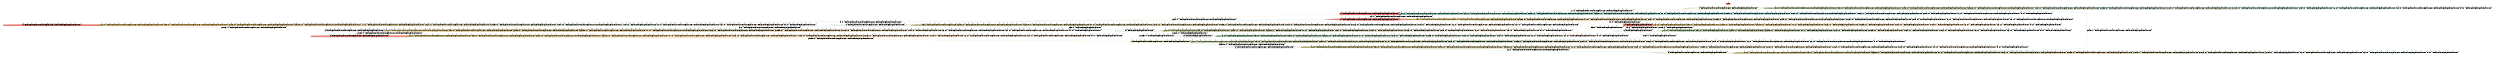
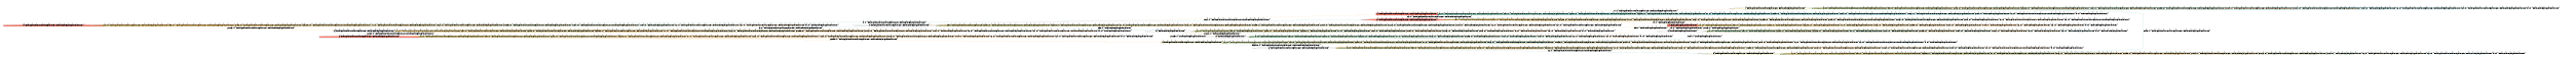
  digraph {
    node [fillcolor=salmon shape=hexagon style=filled]
    edge [arrowhead=dot color=darkorange lblstyle="above, sloped"]
    n1 [fillcolor=lightyellow label="0@[((EUR and CAP and TON and not DOL and not TEA and not COF) or (EUR and COF and TEA and CAP and TON and not DOL))]"]
    n2 [label="1@[((EUR and CAP and TON and not DOL and not TEA and not COF) or (EUR and COF and TEA and CAP and TON and not DOL))]" shape=box]
    n3 [fillcolor=white label="2@[((EUR and CAP and TON and not DOL and not TEA and not COF) or (EUR and COF and TEA and CAP and TON and not DOL))]"]
    n4 [label="3@[((EUR and CAP and TON and not DOL and not TEA and not COF) or (EUR and COF and TEA and CAP and TON and not DOL))]"]
    n5 [fillcolor=white label="5@[((EUR and CAP and TON and not DOL and not TEA and not COF) or (EUR and COF and TEA and CAP and TON and not DOL))]" shape=box]
    n6 [fillcolor=white label="12@[((EUR and COF and TEA and CAP and TON and not DOL))]" shape=house]
    n7 [fillcolor=white label="13@[((EUR and COF and TEA and CAP and TON and not DOL))]" shape=house]
    n8 [label="4@[((EUR and CAP and TON and not DOL and not TEA and not COF) or (EUR and COF and TEA and CAP and TON and not DOL))]" shape=house]
    n9 [fillcolor=white label="10@[((EUR and COF and TEA and CAP and TON and not DOL))]"]
    n10 [label="11@[((EUR and COF and TEA and CAP and TON and not DOL))]" shape=box]
    n11 [label="6@[((EUR and CAP and TON and not DOL and not TEA and not COF) or (EUR and COF and TEA and CAP and TON and not DOL))]" shape=house]
    n12 [fillcolor=lightyellow label="7@[((EUR and CAP and TON and not DOL and not TEA and not COF) or (EUR and COF and TEA and CAP and TON and not DOL))]" shape=box]
    n13 [fillcolor=white label="8@[((EUR and CAP and TON and not DOL and not TEA and not COF) or (EUR and COF and TEA and CAP and TON and not DOL))]"]
    n14 [fillcolor=lightyellow label="9@[((EUR and CAP and TON and not DOL and not TEA and not COF) or (EUR and COF and TEA and CAP and TON and not DOL))]"]
-   __start0 [height=0 shape=none width=0]
    n1 -> n1 [arrowhead=onormal label="cap / nok() [((EUR and CAP and TON and not DOL and not TEA and not COF) or (EUR and COF and TEA and CAP and TON and not DOL))]"]
    n1 -> n1 [label="coffee / nok() [((EUR and CAP and TON and not DOL and not TEA and not COF) or (EUR and COF and TEA and CAP and TON and not DOL))]"]
    n1 -> n1 [color=teal label="cup_taken / nok() [((EUR and CAP and TON and not DOL and not TEA and not COF) or (EUR and COF and TEA and CAP and TON and not DOL))]"]
    n1 -> n1 [label="display_done / nok() [((EUR and CAP and TON and not DOL and not TEA and not COF) or (EUR and COF and TEA and CAP and TON and not DOL))]"]
    n1 -> n1 [label="no_sugar / nok() [((EUR and CAP and TON and not DOL and not TEA and not COF) or (EUR and COF and TEA and CAP and TON and not DOL))]"]
    n1 -> n1 [label="pour_coffee / nok() [((EUR and CAP and TON and not DOL and not TEA and not COF) or (EUR and COF and TEA and CAP and TON and not DOL))]"]
    n1 -> n1 [arrowhead=diamond color=teal label="pour_milk / nok() [((EUR and CAP and TON and not DOL and not TEA and not COF) or (EUR and COF and TEA and CAP and TON and not DOL))]"]
    n1 -> n1 [arrowhead=diamond label="pour_sugar / nok() [((EUR and CAP and TON and not DOL and not TEA and not COF) or (EUR and COF and TEA and CAP and TON and not DOL))]"]
    n1 -> n1 [label="pour_tea / nok() [((EUR and COF and TEA and CAP and TON and not DOL))]"]
    n1 -> n1 [arrowhead=onormal color=teal label="ring / nok() [((EUR and CAP and TON and not DOL and not TEA and not COF) or (EUR and COF and TEA and CAP and TON and not DOL))]"]
    n1 -> n1 [color=teal label="sugar / nok() [((EUR and CAP and TON and not DOL and not TEA and not COF) or (EUR and COF and TEA and CAP and TON and not DOL))]"]
    n1 -> n1 [arrowhead=diamond color=teal label="tea / nok() [((EUR and COF and TEA and CAP and TON and not DOL))]"]
    n1 -> n2 [label="euro / ok() [((EUR and CAP and TON and not DOL and not TEA and not COF) or (EUR and COF and TEA and CAP and TON and not DOL))]"]
    n2 -> n2 [arrowhead=onormal label="cap / nok() [((EUR and CAP and TON and not DOL and not TEA and not COF) or (EUR and COF and TEA and CAP and TON and not DOL))]"]
    n2 -> n2 [arrowhead=onormal color=teal label="coffee / nok() [((EUR and CAP and TON and not DOL and not TEA and not COF) or (EUR and COF and TEA and CAP and TON and not DOL))]"]
    n2 -> n2 [arrowhead=onormal label="cup_taken / nok() [((EUR and CAP and TON and not DOL and not TEA and not COF) or (EUR and COF and TEA and CAP and TON and not DOL))]"]
    n2 -> n2 [arrowhead=diamond color=teal label="display_done / nok() [((EUR and CAP and TON and not DOL and not TEA and not COF) or (EUR and COF and TEA and CAP and TON and not DOL))]"]
    n2 -> n2 [label="euro / nok() [((EUR and CAP and TON and not DOL and not TEA and not COF) or (EUR and COF and TEA and CAP and TON and not DOL))]"]
    n2 -> n2 [arrowhead=onormal color=teal label="pour_coffee / nok() [((EUR and CAP and TON and not DOL and not TEA and not COF) or (EUR and COF and TEA and CAP and TON and not DOL))]"]
    n2 -> n2 [arrowhead=onormal color=teal label="pour_milk / nok() [((EUR and CAP and TON and not DOL and not TEA and not COF) or (EUR and COF and TEA and CAP and TON and not DOL))]"]
    n2 -> n2 [arrowhead=diamond color=teal label="pour_sugar / nok() [((EUR and CAP and TON and not DOL and not TEA and not COF) or (EUR and COF and TEA and CAP and TON and not DOL))]"]
    n2 -> n2 [arrowhead=diamond color=teal label="pour_tea / nok() [((EUR and COF and TEA and CAP and TON and not DOL))]"]
    n2 -> n2 [color=teal label="ring / nok() [((EUR and CAP and TON and not DOL and not TEA and not COF) or (EUR and COF and TEA and CAP and TON and not DOL))]"]
    n2 -> n2 [arrowhead=diamond color=teal label="tea / nok() [((EUR and COF and TEA and CAP and TON and not DOL))]"]
    n2 -> n3 [label="no_sugar / ok() [((EUR and CAP and TON and not DOL and not TEA and not COF) or (EUR and COF and TEA and CAP and TON and not DOL))]"]
    n2 -> n4 [arrowhead=onormal color=teal label="sugar / ok() [((EUR and CAP and TON and not DOL and not TEA and not COF) or (EUR and COF and TEA and CAP and TON and not DOL))]"]
    n3 -> n3 [arrowhead=onormal color=teal label="coffee / Ω [((EUR and CAP and TON and not DOL and not TEA and not COF))]"]
    n3 -> n3 [label="cup_taken / nok() [((EUR and CAP and TON and not DOL and not TEA and not COF) or (EUR and COF and TEA and CAP and TON and not DOL))]"]
    n3 -> n3 [arrowhead=diamond label="display_done / nok() [((EUR and CAP and TON and not DOL and not TEA and not COF) or (EUR and COF and TEA and CAP and TON and not DOL))]"]
    n3 -> n3 [arrowhead=onormal color=teal label="euro / nok() [((EUR and CAP and TON and not DOL and not TEA and not COF) or (EUR and COF and TEA and CAP and TON and not DOL))]"]
    n3 -> n3 [arrowhead=onormal color=teal label="no_sugar / nok() [((EUR and CAP and TON and not DOL and not TEA and not COF) or (EUR and COF and TEA and CAP and TON and not DOL))]"]
    n3 -> n3 [arrowhead=onormal label="pour_coffee / nok() [((EUR and CAP and TON and not DOL and not TEA and not COF) or (EUR and COF and TEA and CAP and TON and not DOL))]"]
    n3 -> n3 [arrowhead=onormal label="pour_milk / nok() [((EUR and CAP and TON and not DOL and not TEA and not COF) or (EUR and COF and TEA and CAP and TON and not DOL))]"]
    n3 -> n3 [arrowhead=onormal label="pour_sugar / nok() [((EUR and CAP and TON and not DOL and not TEA and not COF) or (EUR and COF and TEA and CAP and TON and not DOL))]"]
    n3 -> n3 [arrowhead=onormal color=teal label="pour_tea / nok() [((EUR and COF and TEA and CAP and TON and not DOL))]"]
    n3 -> n3 [color=teal label="ring / nok() [((EUR and CAP and TON and not DOL and not TEA and not COF) or (EUR and COF and TEA and CAP and TON and not DOL))]"]
    n3 -> n3 [arrowhead=diamond label="sugar / void() [((EUR and CAP and TON and not DOL and not TEA and not COF) or (EUR and COF and TEA and CAP and TON and not DOL))]"]
    n3 -> n5 [color=teal label="cap / ok() [((EUR and CAP and TON and not DOL and not TEA and not COF) or (EUR and COF and TEA and CAP and TON and not DOL))]"]
    n3 -> n6 [arrowhead=diamond color=teal label="coffee / ok() [((EUR and COF and TEA and CAP and TON and not DOL))]"]
    n3 -> n7 [arrowhead=onormal label="tea / ok() [((EUR and COF and TEA and CAP and TON and not DOL))]"]
    n4 -> n4 [arrowhead=diamond label="coffee / Ω [((EUR and CAP and TON and not DOL and not TEA and not COF))]"]
    n4 -> n4 [arrowhead=onormal color=teal label="cup_taken / nok() [((EUR and CAP and TON and not DOL and not TEA and not COF) or (EUR and COF and TEA and CAP and TON and not DOL))]"]
    n4 -> n4 [label="display_done / nok() [((EUR and CAP and TON and not DOL and not TEA and not COF) or (EUR and COF and TEA and CAP and TON and not DOL))]"]
    n4 -> n4 [arrowhead=diamond color=teal label="euro / nok() [((EUR and CAP and TON and not DOL and not TEA and not COF) or (EUR and COF and TEA and CAP and TON and not DOL))]"]
    n4 -> n4 [arrowhead=diamond label="no_sugar / void() [((EUR and CAP and TON and not DOL and not TEA and not COF) or (EUR and COF and TEA and CAP and TON and not DOL))]"]
    n4 -> n4 [arrowhead=onormal label="pour_coffee / nok() [((EUR and CAP and TON and not DOL and not TEA and not COF) or (EUR and COF and TEA and CAP and TON and not DOL))]"]
    n4 -> n4 [label="pour_milk / nok() [((EUR and CAP and TON and not DOL and not TEA and not COF) or (EUR and COF and TEA and CAP and TON and not DOL))]"]
    n4 -> n4 [label="pour_sugar / nok() [((EUR and CAP and TON and not DOL and not TEA and not COF) or (EUR and COF and TEA and CAP and TON and not DOL))]"]
    n4 -> n4 [arrowhead=onormal color=teal label="pour_tea / nok() [((EUR and COF and TEA and CAP and TON and not DOL))]"]
    n4 -> n4 [color=teal label="ring / nok() [((EUR and CAP and TON and not DOL and not TEA and not COF) or (EUR and COF and TEA and CAP and TON and not DOL))]"]
    n4 -> n4 [label="sugar / nok() [((EUR and CAP and TON and not DOL and not TEA and not COF) or (EUR and COF and TEA and CAP and TON and not DOL))]"]
    n4 -> n8 [color=teal label="cap / ok() [((EUR and CAP and TON and not DOL and not TEA and not COF) or (EUR and COF and TEA and CAP and TON and not DOL))]"]
    n4 -> n9 [arrowhead=diamond label="coffee / ok() [((EUR and COF and TEA and CAP and TON and not DOL))]"]
    n4 -> n10 [label="tea / ok() [((EUR and COF and TEA and CAP and TON and not DOL))]"]
    n5 -> n5 [color=teal label="cap / nok() [((EUR and CAP and TON and not DOL and not TEA and not COF) or (EUR and COF and TEA and CAP and TON and not DOL))]"]
    n5 -> n5 [color=teal label="coffee / void() [((EUR and CAP and TON and not DOL and not TEA and not COF) or (EUR and COF and TEA and CAP and TON and not DOL))]"]
    n5 -> n5 [arrowhead=diamond label="cup_taken / nok() [((EUR and CAP and TON and not DOL and not TEA and not COF) or (EUR and COF and TEA and CAP and TON and not DOL))]"]
    n5 -> n5 [arrowhead=diamond color=teal label="display_done / nok() [((EUR and CAP and TON and not DOL and not TEA and not COF) or (EUR and COF and TEA and CAP and TON and not DOL))]"]
    n5 -> n5 [arrowhead=diamond label="euro / nok() [((EUR and CAP and TON and not DOL and not TEA and not COF) or (EUR and COF and TEA and CAP and TON and not DOL))]"]
    n5 -> n5 [arrowhead=diamond label="no_sugar / nok() [((EUR and CAP and TON and not DOL and not TEA and not COF) or (EUR and COF and TEA and CAP and TON and not DOL))]"]
    n5 -> n5 [color=teal label="pour_coffee / nok() [((EUR and CAP and TON and not DOL and not TEA and not COF) or (EUR and COF and TEA and CAP and TON and not DOL))]"]
    n5 -> n5 [arrowhead=onormal label="pour_sugar / nok() [((EUR and CAP and TON and not DOL and not TEA and not COF) or (EUR and COF and TEA and CAP and TON and not DOL))]"]
    n5 -> n5 [arrowhead=onormal label="pour_tea / nok() [((EUR and COF and TEA and CAP and TON and not DOL))]"]
    n5 -> n5 [arrowhead=onormal label="ring / nok() [((EUR and CAP and TON and not DOL and not TEA and not COF) or (EUR and COF and TEA and CAP and TON and not DOL))]"]
    n5 -> n5 [arrowhead=diamond color=teal label="sugar / nok() [((EUR and CAP and TON and not DOL and not TEA and not COF) or (EUR and COF and TEA and CAP and TON and not DOL))]"]
    n5 -> n5 [arrowhead=onormal label="tea / void() [((EUR and COF and TEA and CAP and TON and not DOL))]"]
    n5 -> n11 [label="pour_milk / ok() [((EUR and CAP and TON and not DOL and not TEA and not COF) or (EUR and COF and TEA and CAP and TON and not DOL))]"]
    n6 -> n6 [arrowhead=diamond color=teal label="cap / void() [((EUR and COF and TEA and CAP and TON and not DOL))]"]
    n6 -> n6 [arrowhead=onormal label="coffee / nok() [((EUR and COF and TEA and CAP and TON and not DOL))]"]
    n6 -> n6 [color=teal label="cup_taken / nok() [((EUR and COF and TEA and CAP and TON and not DOL))]"]
    n6 -> n6 [label="display_done / nok() [((EUR and COF and TEA and CAP and TON and not DOL))]"]
    n6 -> n6 [arrowhead=onormal label="euro / nok() [((EUR and COF and TEA and CAP and TON and not DOL))]"]
    n6 -> n6 [color=teal label="no_sugar / nok() [((EUR and COF and TEA and CAP and TON and not DOL))]"]
    n6 -> n6 [arrowhead=onormal color=teal label="pour_milk / nok() [((EUR and COF and TEA and CAP and TON and not DOL))]"]
    n6 -> n6 [label="pour_sugar / nok() [((EUR and COF and TEA and CAP and TON and not DOL))]"]
    n6 -> n6 [arrowhead=diamond color=teal label="pour_tea / nok() [((EUR and COF and TEA and CAP and TON and not DOL))]"]
    n6 -> n6 [color=teal label="ring / nok() [((EUR and COF and TEA and CAP and TON and not DOL))]"]
    n6 -> n6 [label="sugar / nok() [((EUR and COF and TEA and CAP and TON and not DOL))]"]
    n6 -> n6 [arrowhead=diamond label="tea / void() [((EUR and COF and TEA and CAP and TON and not DOL))]"]
    n6 -> n9 [arrowhead=diamond label="pour_sugar / ok() [((EUR and COF and TEA and CAP and TON and not DOL))]"]
    n6 -> n12 [label="pour_coffee / ok() [((EUR and COF and TEA and CAP and TON and not DOL))]"]
    n7 -> n7 [arrowhead=onormal color=teal label="cap / void() [((EUR and COF and TEA and CAP and TON and not DOL))]"]
    n7 -> n7 [arrowhead=diamond color=teal label="coffee / void() [((EUR and COF and TEA and CAP and TON and not DOL))]"]
    n7 -> n7 [arrowhead=onormal color=teal label="cup_taken / nok() [((EUR and COF and TEA and CAP and TON and not DOL))]"]
    n7 -> n7 [arrowhead=diamond color=teal label="display_done / nok() [((EUR and COF and TEA and CAP and TON and not DOL))]"]
    n7 -> n7 [arrowhead=diamond label="euro / nok() [((EUR and COF and TEA and CAP and TON and not DOL))]"]
    n7 -> n7 [color=teal label="no_sugar / nok() [((EUR and COF and TEA and CAP and TON and not DOL))]"]
    n7 -> n7 [arrowhead=onormal color=teal label="pour_coffee / nok() [((EUR and COF and TEA and CAP and TON and not DOL))]"]
    n7 -> n7 [label="pour_milk / nok() [((EUR and COF and TEA and CAP and TON and not DOL))]"]
    n7 -> n7 [color=teal label="pour_sugar / nok() [((EUR and COF and TEA and CAP and TON and not DOL))]"]
    n7 -> n7 [label="ring / nok() [((EUR and COF and TEA and CAP and TON and not DOL))]"]
    n7 -> n7 [label="sugar / nok() [((EUR and COF and TEA and CAP and TON and not DOL))]"]
    n7 -> n7 [arrowhead=diamond color=teal label="tea / nok() [((EUR and COF and TEA and CAP and TON and not DOL))]"]
    n7 -> n12 [arrowhead=diamond color=teal label="pour_tea / ok() [((EUR and COF and TEA and CAP and TON and not DOL))]"]
    n8 -> n5 [label="pour_sugar / ok() [((EUR and CAP and TON and not DOL and not TEA and not COF) or (EUR and COF and TEA and CAP and TON and not DOL))]"]
    n8 -> n8 [label="cap / nok() [((EUR and CAP and TON and not DOL and not TEA and not COF) or (EUR and COF and TEA and CAP and TON and not DOL))]"]
    n8 -> n8 [arrowhead=onormal color=teal label="coffee / void() [((EUR and CAP and TON and not DOL and not TEA and not COF) or (EUR and COF and TEA and CAP and TON and not DOL))]"]
    n8 -> n8 [arrowhead=diamond label="cup_taken / nok() [((EUR and CAP and TON and not DOL and not TEA and not COF) or (EUR and COF and TEA and CAP and TON and not DOL))]"]
    n8 -> n8 [label="display_done / nok() [((EUR and CAP and TON and not DOL and not TEA and not COF) or (EUR and COF and TEA and CAP and TON and not DOL))]"]
    n8 -> n8 [arrowhead=diamond label="euro / nok() [((EUR and CAP and TON and not DOL and not TEA and not COF) or (EUR and COF and TEA and CAP and TON and not DOL))]"]
    n8 -> n8 [arrowhead=diamond label="no_sugar / nok() [((EUR and CAP and TON and not DOL and not TEA and not COF) or (EUR and COF and TEA and CAP and TON and not DOL))]"]
    n8 -> n8 [label="pour_coffee / nok() [((EUR and CAP and TON and not DOL and not TEA and not COF) or (EUR and COF and TEA and CAP and TON and not DOL))]"]
    n8 -> n8 [label="pour_milk / nok() [((EUR and CAP and TON and not DOL and not TEA and not COF) or (EUR and COF and TEA and CAP and TON and not DOL))]"]
    n8 -> n8 [arrowhead=onormal label="pour_tea / nok() [((EUR and COF and TEA and CAP and TON and not DOL))]"]
    n8 -> n8 [arrowhead=diamond color=teal label="ring / nok() [((EUR and CAP and TON and not DOL and not TEA and not COF) or (EUR and COF and TEA and CAP and TON and not DOL))]"]
    n8 -> n8 [color=teal label="sugar / nok() [((EUR and CAP and TON and not DOL and not TEA and not COF) or (EUR and COF and TEA and CAP and TON and not DOL))]"]
    n8 -> n8 [label="tea / void() [((EUR and COF and TEA and CAP and TON and not DOL))]"]
    n9 -> n9 [color=teal label="cap / void() [((EUR and COF and TEA and CAP and TON and not DOL))]"]
    n9 -> n9 [color=teal label="coffee / nok() [((EUR and COF and TEA and CAP and TON and not DOL))]"]
    n9 -> n9 [arrowhead=diamond color=teal label="cup_taken / nok() [((EUR and COF and TEA and CAP and TON and not DOL))]"]
    n9 -> n9 [arrowhead=diamond label="display_done / nok() [((EUR and COF and TEA and CAP and TON and not DOL))]"]
    n9 -> n9 [arrowhead=onormal color=teal label="euro / nok() [((EUR and COF and TEA and CAP and TON and not DOL))]"]
    n9 -> n9 [arrowhead=diamond color=teal label="no_sugar / nok() [((EUR and COF and TEA and CAP and TON and not DOL))]"]
    n9 -> n9 [color=teal label="pour_coffee / nok() [((EUR and COF and TEA and CAP and TON and not DOL))]"]
    n9 -> n9 [label="pour_milk / nok() [((EUR and COF and TEA and CAP and TON and not DOL))]"]
    n9 -> n9 [arrowhead=onormal color=teal label="pour_tea / nok() [((EUR and COF and TEA and CAP and TON and not DOL))]"]
    n9 -> n9 [arrowhead=diamond color=teal label="ring / nok() [((EUR and COF and TEA and CAP and TON and not DOL))]"]
    n9 -> n9 [arrowhead=onormal color=teal label="sugar / nok() [((EUR and COF and TEA and CAP and TON and not DOL))]"]
    n9 -> n9 [label="tea / void() [((EUR and COF and TEA and CAP and TON and not DOL))]"]
    n10 -> n7 [arrowhead=onormal label="pour_sugar / ok() [((EUR and COF and TEA and CAP and TON and not DOL))]"]
    n10 -> n10 [color=teal label="cap / void() [((EUR and COF and TEA and CAP and TON and not DOL))]"]
    n10 -> n10 [arrowhead=diamond label="coffee / void() [((EUR and COF and TEA and CAP and TON and not DOL))]"]
    n10 -> n10 [color=teal label="cup_taken / nok() [((EUR and COF and TEA and CAP and TON and not DOL))]"]
    n10 -> n10 [color=teal label="display_done / nok() [((EUR and COF and TEA and CAP and TON and not DOL))]"]
    n10 -> n10 [label="euro / nok() [((EUR and COF and TEA and CAP and TON and not DOL))]"]
    n10 -> n10 [color=teal label="no_sugar / nok() [((EUR and COF and TEA and CAP and TON and not DOL))]"]
    n10 -> n10 [label="pour_coffee / nok() [((EUR and COF and TEA and CAP and TON and not DOL))]"]
    n10 -> n10 [arrowhead=onormal label="pour_milk / nok() [((EUR and COF and TEA and CAP and TON and not DOL))]"]
    n10 -> n10 [arrowhead=diamond color=teal label="pour_tea / nok() [((EUR and COF and TEA and CAP and TON and not DOL))]"]
    n10 -> n10 [arrowhead=onormal label="ring / nok() [((EUR and COF and TEA and CAP and TON and not DOL))]"]
    n10 -> n10 [arrowhead=onormal label="sugar / nok() [((EUR and COF and TEA and CAP and TON and not DOL))]"]
    n10 -> n10 [label="tea / nok() [((EUR and COF and TEA and CAP and TON and not DOL))]"]
    n11 -> n11 [arrowhead=onormal label="cap / nok() [((EUR and CAP and TON and not DOL and not TEA and not COF) or (EUR and COF and TEA and CAP and TON and not DOL))]"]
    n11 -> n11 [arrowhead=onormal color=teal label="coffee / nok() [((EUR and CAP and TON and not DOL and not TEA and not COF) or (EUR and COF and TEA and CAP and TON and not DOL))]"]
    n11 -> n11 [arrowhead=onormal color=teal label="cup_taken / nok() [((EUR and CAP and TON and not DOL and not TEA and not COF) or (EUR and COF and TEA and CAP and TON and not DOL))]"]
    n11 -> n11 [arrowhead=diamond color=teal label="display_done / nok() [((EUR and CAP and TON and not DOL and not TEA and not COF) or (EUR and COF and TEA and CAP and TON and not DOL))]"]
    n11 -> n11 [arrowhead=onormal color=teal label="euro / nok() [((EUR and CAP and TON and not DOL and not TEA and not COF) or (EUR and COF and TEA and CAP and TON and not DOL))]"]
    n11 -> n11 [arrowhead=onormal label="no_sugar / nok() [((EUR and CAP and TON and not DOL and not TEA and not COF) or (EUR and COF and TEA and CAP and TON and not DOL))]"]
    n11 -> n11 [arrowhead=onormal label="pour_milk / nok() [((EUR and CAP and TON and not DOL and not TEA and not COF) or (EUR and COF and TEA and CAP and TON and not DOL))]"]
    n11 -> n11 [arrowhead=onormal label="pour_sugar / nok() [((EUR and CAP and TON and not DOL and not TEA and not COF) or (EUR and COF and TEA and CAP and TON and not DOL))]"]
    n11 -> n11 [color=teal label="pour_tea / nok() [((EUR and COF and TEA and CAP and TON and not DOL))]"]
    n11 -> n11 [arrowhead=onormal label="ring / nok() [((EUR and CAP and TON and not DOL and not TEA and not COF) or (EUR and COF and TEA and CAP and TON and not DOL))]"]
    n11 -> n11 [arrowhead=diamond label="sugar / nok() [((EUR and CAP and TON and not DOL and not TEA and not COF) or (EUR and COF and TEA and CAP and TON and not DOL))]"]
    n11 -> n11 [arrowhead=diamond label="tea / nok() [((EUR and COF and TEA and CAP and TON and not DOL))]"]
    n11 -> n12 [label="pour_coffee / ok() [((EUR and CAP and TON and not DOL and not TEA and not COF) or (EUR and COF and TEA and CAP and TON and not DOL))]"]
    n12 -> n12 [label="cap / nok() [((EUR and CAP and TON and not DOL and not TEA and not COF) or (EUR and COF and TEA and CAP and TON and not DOL))]"]
    n12 -> n12 [color=teal label="coffee / nok() [((EUR and CAP and TON and not DOL and not TEA and not COF) or (EUR and COF and TEA and CAP and TON and not DOL))]"]
    n12 -> n12 [arrowhead=diamond color=teal label="cup_taken / nok() [((EUR and CAP and TON and not DOL and not TEA and not COF) or (EUR and COF and TEA and CAP and TON and not DOL))]"]
    n12 -> n12 [arrowhead=onormal label="euro / nok() [((EUR and CAP and TON and not DOL and not TEA and not COF) or (EUR and COF and TEA and CAP and TON and not DOL))]"]
    n12 -> n12 [arrowhead=onormal label="no_sugar / nok() [((EUR and CAP and TON and not DOL and not TEA and not COF) or (EUR and COF and TEA and CAP and TON and not DOL))]"]
    n12 -> n12 [arrowhead=onormal color=teal label="pour_coffee / nok() [((EUR and CAP and TON and not DOL and not TEA and not COF) or (EUR and COF and TEA and CAP and TON and not DOL))]"]
    n12 -> n12 [arrowhead=onormal color=teal label="pour_milk / nok() [((EUR and CAP and TON and not DOL and not TEA and not COF) or (EUR and COF and TEA and CAP and TON and not DOL))]"]
    n12 -> n12 [label="pour_sugar / nok() [((EUR and CAP and TON and not DOL and not TEA and not COF) or (EUR and COF and TEA and CAP and TON and not DOL))]"]
    n12 -> n12 [arrowhead=onormal color=teal label="pour_tea / nok() [((EUR and COF and TEA and CAP and TON and not DOL))]"]
    n12 -> n12 [arrowhead=diamond label="ring / nok() [((EUR and CAP and TON and not DOL and not TEA and not COF) or (EUR and COF and TEA and CAP and TON and not DOL))]"]
    n12 -> n12 [arrowhead=diamond label="sugar / nok() [((EUR and CAP and TON and not DOL and not TEA and not COF) or (EUR and COF and TEA and CAP and TON and not DOL))]"]
    n12 -> n12 [color=teal label="tea / nok() [((EUR and COF and TEA and CAP and TON and not DOL))]"]
    n12 -> n13 [color=teal label="display_done / ok() [((EUR and CAP and TON and not DOL and not TEA and not COF) or (EUR and COF and TEA and CAP and TON and not DOL))]"]
    n13 -> n13 [arrowhead=diamond label="cap / nok() [((EUR and CAP and TON and not DOL and not TEA and not COF) or (EUR and COF and TEA and CAP and TON and not DOL))]"]
    n13 -> n13 [arrowhead=onormal color=teal label="coffee / nok() [((EUR and CAP and TON and not DOL and not TEA and not COF) or (EUR and COF and TEA and CAP and TON and not DOL))]"]
    n13 -> n13 [arrowhead=diamond color=teal label="cup_taken / nok() [((EUR and CAP and TON and not DOL and not TEA and not COF) or (EUR and COF and TEA and CAP and TON and not DOL))]"]
    n13 -> n13 [arrowhead=diamond label="display_done / nok() [((EUR and CAP and TON and not DOL and not TEA and not COF) or (EUR and COF and TEA and CAP and TON and not DOL))]"]
    n13 -> n13 [arrowhead=diamond label="euro / nok() [((EUR and CAP and TON and not DOL and not TEA and not COF) or (EUR and COF and TEA and CAP and TON and not DOL))]"]
    n13 -> n13 [arrowhead=diamond color=teal label="no_sugar / nok() [((EUR and CAP and TON and not DOL and not TEA and not COF) or (EUR and COF and TEA and CAP and TON and not DOL))]"]
    n13 -> n13 [arrowhead=diamond label="pour_coffee / nok() [((EUR and CAP and TON and not DOL and not TEA and not COF) or (EUR and COF and TEA and CAP and TON and not DOL))]"]
    n13 -> n13 [color=teal label="pour_milk / nok() [((EUR and CAP and TON and not DOL and not TEA and not COF) or (EUR and COF and TEA and CAP and TON and not DOL))]"]
    n13 -> n13 [label="pour_sugar / nok() [((EUR and CAP and TON and not DOL and not TEA and not COF) or (EUR and COF and TEA and CAP and TON and not DOL))]"]
    n13 -> n13 [label="pour_tea / nok() [((EUR and COF and TEA and CAP and TON and not DOL))]"]
    n13 -> n13 [arrowhead=onormal color=teal label="sugar / nok() [((EUR and CAP and TON and not DOL and not TEA and not COF) or (EUR and COF and TEA and CAP and TON and not DOL))]"]
    n13 -> n13 [arrowhead=onormal label="tea / nok() [((EUR and COF and TEA and CAP and TON and not DOL))]"]
    n13 -> n14 [color=teal label="ring / ok() [((EUR and CAP and TON and not DOL and not TEA and not COF) or (EUR and COF and TEA and CAP and TON and not DOL))]"]
    n14 -> n1 [color=teal label="cup_taken / ok() [((EUR and CAP and TON and not DOL and not TEA and not COF) or (EUR and COF and TEA and CAP and TON and not DOL))]"]
    n14 -> n14 [arrowhead=diamond label="cap / nok() [((EUR and CAP and TON and not DOL and not TEA and not COF) or (EUR and COF and TEA and CAP and TON and not DOL))]"]
    n14 -> n14 [arrowhead=onormal label="coffee / nok() [((EUR and CAP and TON and not DOL and not TEA and not COF) or (EUR and COF and TEA and CAP and TON and not DOL))]"]
    n14 -> n14 [label="display_done / nok() [((EUR and CAP and TON and not DOL and not TEA and not COF) or (EUR and COF and TEA and CAP and TON and not DOL))]"]
    n14 -> n14 [arrowhead=onormal label="euro / nok() [((EUR and CAP and TON and not DOL and not TEA and not COF) or (EUR and COF and TEA and CAP and TON and not DOL))]"]
    n14 -> n14 [color=teal label="no_sugar / nok() [((EUR and CAP and TON and not DOL and not TEA and not COF) or (EUR and COF and TEA and CAP and TON and not DOL))]"]
    n14 -> n14 [color=teal label="pour_coffee / nok() [((EUR and CAP and TON and not DOL and not TEA and not COF) or (EUR and COF and TEA and CAP and TON and not DOL))]"]
    n14 -> n14 [label="pour_milk / nok() [((EUR and CAP and TON and not DOL and not TEA and not COF) or (EUR and COF and TEA and CAP and TON and not DOL))]"]
    n14 -> n14 [arrowhead=onormal label="pour_sugar / nok() [((EUR and CAP and TON and not DOL and not TEA and not COF) or (EUR and COF and TEA and CAP and TON and not DOL))]"]
    n14 -> n14 [label="pour_tea / nok() [((EUR and COF and TEA and CAP and TON and not DOL))]"]
    n14 -> n14 [color=teal label="ring / nok() [((EUR and CAP and TON and not DOL and not TEA and not COF) or (EUR and COF and TEA and CAP and TON and not DOL))]"]
    n14 -> n14 [label="sugar / nok() [((EUR and CAP and TON and not DOL and not TEA and not COF) or (EUR and COF and TEA and CAP and TON and not DOL))]"]
    n14 -> n14 [color=teal label="tea / nok() [((EUR and COF and TEA and CAP and TON and not DOL))]"]
-   __start0 -> n1 [arrowhead=diamond]
  }
